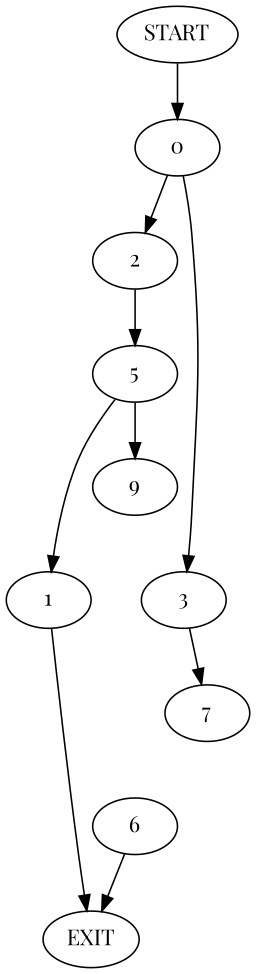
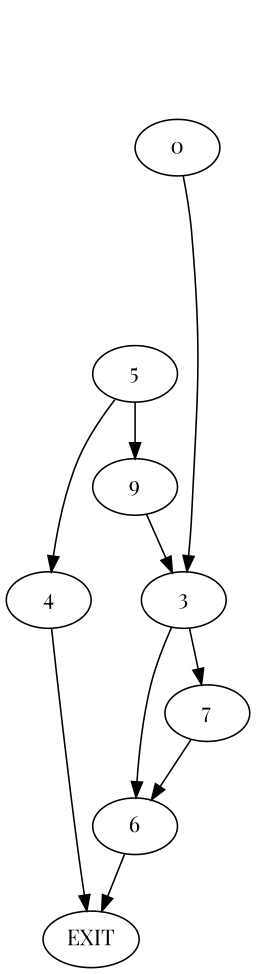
  digraph {
    fontname="Playfair Display"
    node [fontname="Playfair Display"]
    edge [fontname="Playfair Display"]
-   n1 [label=START]
    n2 [label=0]
-   2
    3
    n5 [label=EXIT]
    5
    6
    7
-   4 [label=1]
+   4
    n10 [label=9]
-   n1 -> n2
-   n2 -> 2
    n2 -> 3
-   2 -> 5
+   3 -> 6
    3 -> 7
    5 -> 4
    5 -> n10
    6 -> n5
+   7 -> 6
    4 -> n5
+   n10 -> 3
  }
